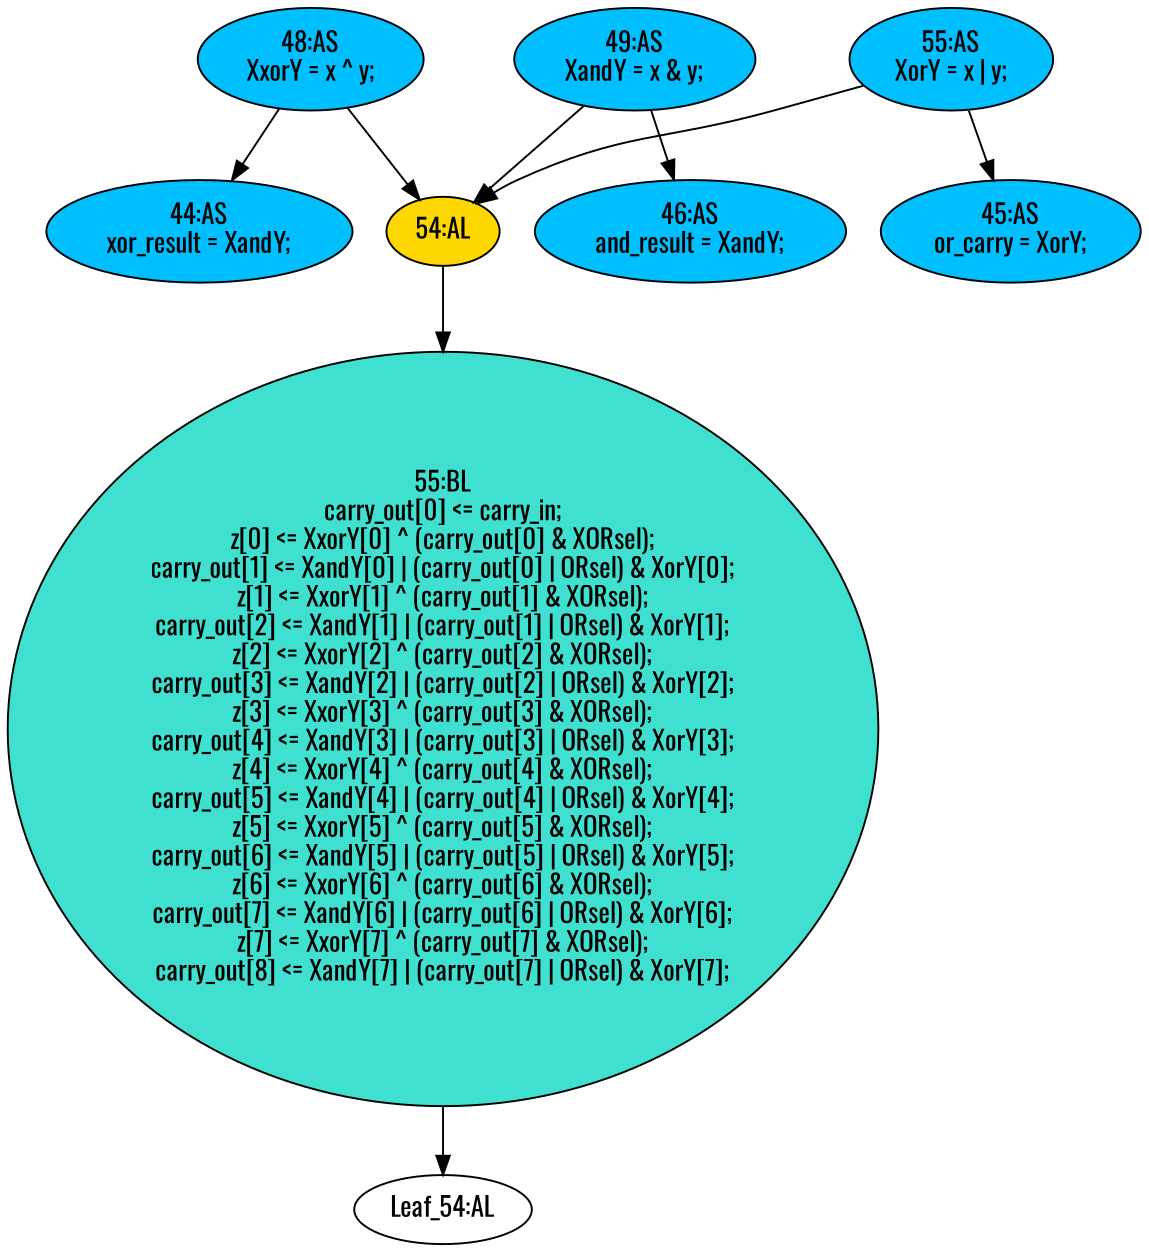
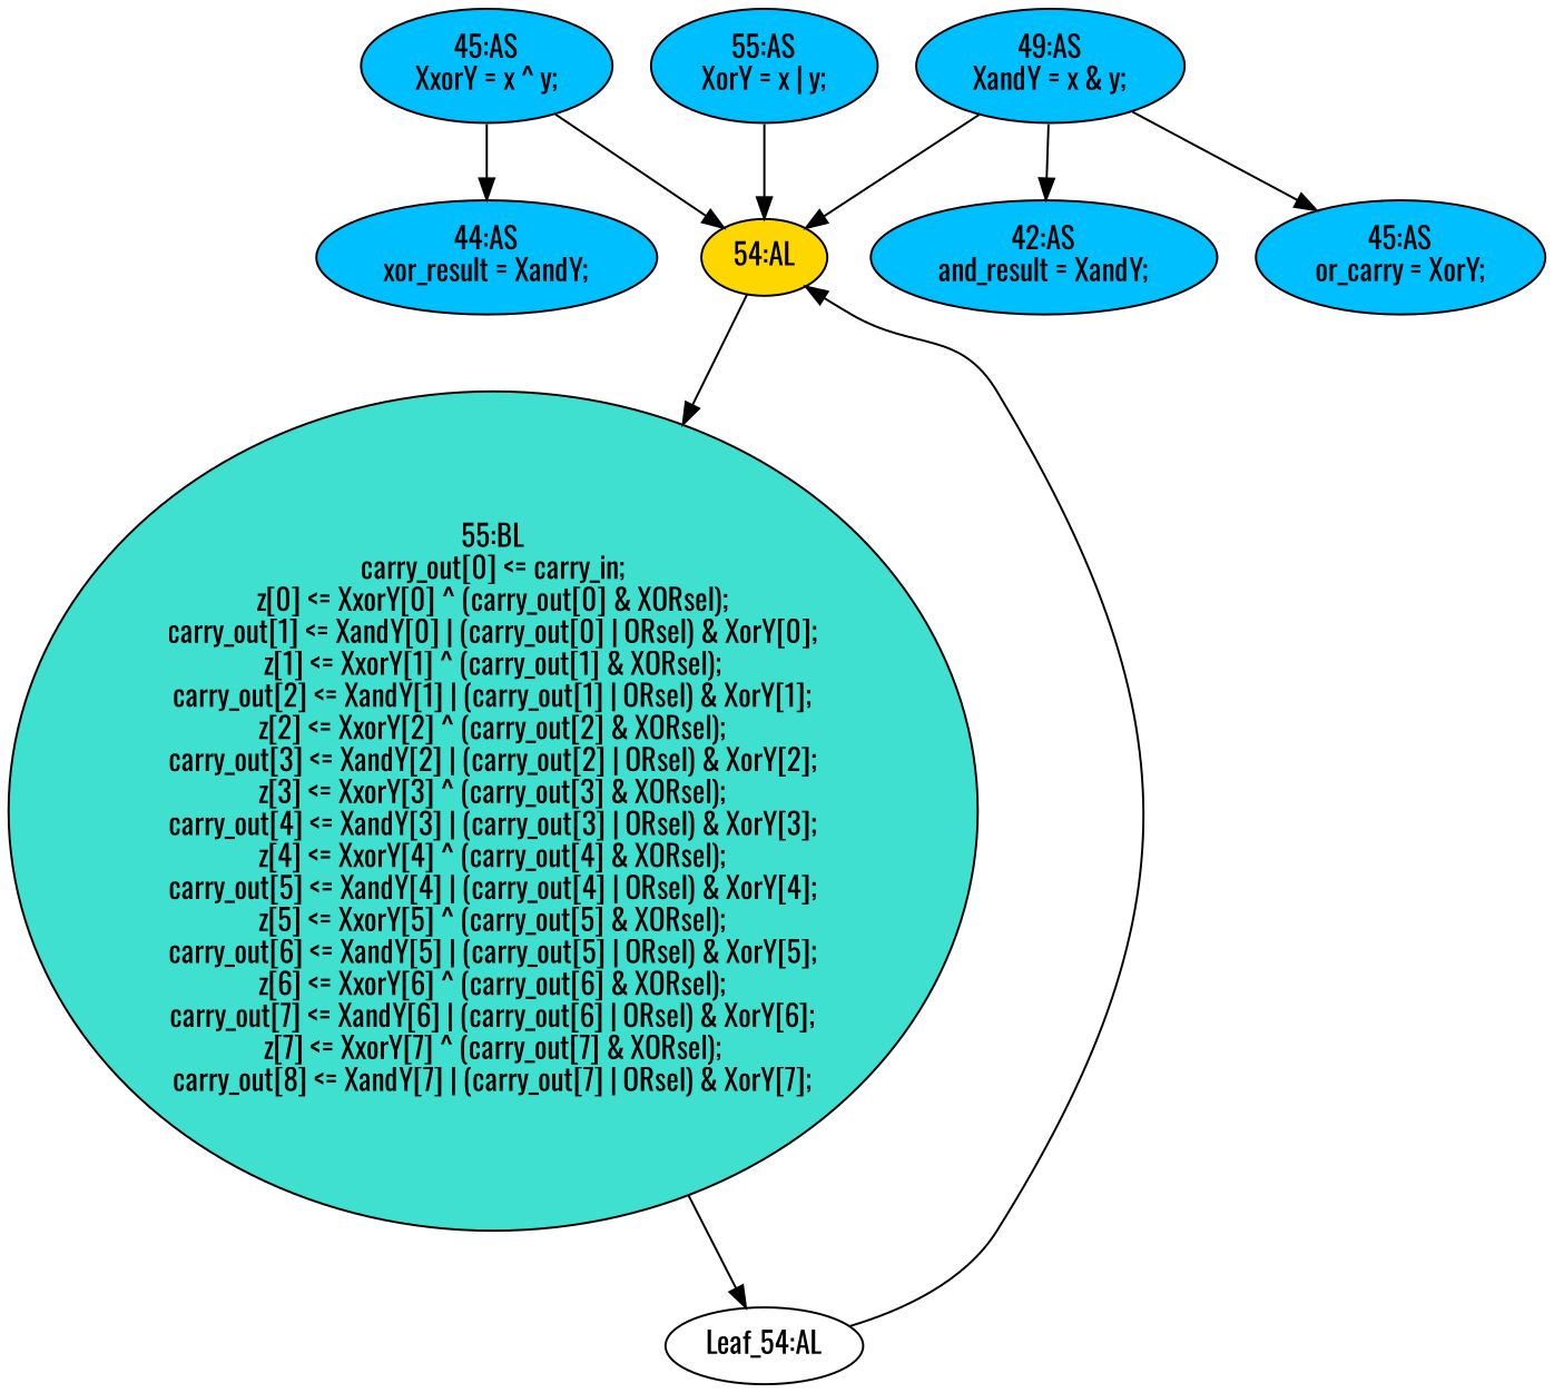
  strict digraph {
    fontname=Oswald
    node [fillcolor=deepskyblue fontname=Oswald statements="[]" style=filled typ=Assign use_var="['x', 'y']"]
    edge [fontname=Oswald]
    n1 [ast="<pyverilog.vparser.ast.Assign object at 0x7f80de32f890>" def_var="['xor_result']" label="44:AS\nxor_result = XandY;" use_var="['XxorY']"]
    n2 [ast="<pyverilog.vparser.ast.Assign object at 0x7f80de32fe90>" def_var="['XandY']" label="49:AS\nXandY = x & y;"]
-   n3 [ast="<pyverilog.vparser.ast.Assign object at 0x7f80de32fb10>" def_var="['and_result']" label="46:AS\nand_result = XandY;" use_var="['XandY']"]
+   n3 [ast="<pyverilog.vparser.ast.Assign object at 0x7f80de32fb10>" def_var="['and_result']" label="42:AS\nand_result = XandY;" use_var="['XandY']"]
    n4 [ast="<pyverilog.vparser.ast.Always object at 0x7f80ddc745d0>" clk_sens=False fillcolor=gold label="54:AL" sens="['x', 'y', 'carry_out', 'XxorY', 'XandY', 'XorY', 'XORsel', 'ORsel']" typ=Always use_var="['ORsel', 'XorY', 'XandY', 'carry_out', 'XxorY', 'carry_in', 'XORsel']"]
    n5 [ast="<pyverilog.vparser.ast.Block object at 0x7f80de049650>" fillcolor=turquoise label="55:BL\ncarry_out[0] <= carry_in;\nz[0] <= XxorY[0] ^ (carry_out[0] & XORsel);\ncarry_out[1] <= XandY[0] | (carry_out[0] | ORsel) & XorY[0];\nz[1] <= XxorY[1] ^ (carry_out[1] & XORsel);\ncarry_out[2] <= XandY[1] | (carry_out[1] | ORsel) & XorY[1];\nz[2] <= XxorY[2] ^ (carry_out[2] & XORsel);\ncarry_out[3] <= XandY[2] | (carry_out[2] | ORsel) & XorY[2];\nz[3] <= XxorY[3] ^ (carry_out[3] & XORsel);\ncarry_out[4] <= XandY[3] | (carry_out[3] | ORsel) & XorY[3];\nz[4] <= XxorY[4] ^ (carry_out[4] & XORsel);\ncarry_out[5] <= XandY[4] | (carry_out[4] | ORsel) & XorY[4];\nz[5] <= XxorY[5] ^ (carry_out[5] & XORsel);\ncarry_out[6] <= XandY[5] | (carry_out[5] | ORsel) & XorY[5];\nz[6] <= XxorY[6] ^ (carry_out[6] & XORsel);\ncarry_out[7] <= XandY[6] | (carry_out[6] | ORsel) & XorY[6];\nz[7] <= XxorY[7] ^ (carry_out[7] & XORsel);\ncarry_out[8] <= XandY[7] | (carry_out[7] | ORsel) & XorY[7];" statements="[<pyverilog.vparser.ast.NonblockingSubstitution object at 0x7f80ddc746d0>, <pyverilog.vparser.ast.NonblockingSubstitution object at 0x7f80ddc74a90>, <pyverilog.vparser.ast.NonblockingSubstitution object at 0x7f80ddc74e90>, <pyverilog.vparser.ast.NonblockingSubstitution object at 0x7f80ddc72350>, <pyverilog.vparser.ast.NonblockingSubstitution object at 0x7f80ddc72750>, <pyverilog.vparser.ast.NonblockingSubstitution object at 0x7f80ddc72bd0>, <pyverilog.vparser.ast.NonblockingSubstitution object at 0x7f80de055050>, <pyverilog.vparser.ast.NonblockingSubstitution object at 0x7f80de055490>, <pyverilog.vparser.ast.NonblockingSubstitution object at 0x7f80de055890>, <pyverilog.vparser.ast.NonblockingSubstitution object at 0x7f80de055d10>, <pyverilog.vparser.ast.NonblockingSubstitution object at 0x7f80de047150>, <pyverilog.vparser.ast.NonblockingSubstitution object at 0x7f80de0475d0>, <pyverilog.vparser.ast.NonblockingSubstitution object at 0x7f80de0479d0>, <pyverilog.vparser.ast.NonblockingSubstitution object at 0x7f80de047e50>, <pyverilog.vparser.ast.NonblockingSubstitution object at 0x7f80de049290>, <pyverilog.vparser.ast.NonblockingSubstitution object at 0x7f80de049710>, <pyverilog.vparser.ast.NonblockingSubstitution object at 0x7f80de049b10>]" typ=Block use_var=""]
    n6 [def_var="['z', 'carry_out']" label="Leaf_54:AL" fillcolor="" statements="" style="" typ="" use_var=""]
    n7 [ast="<pyverilog.vparser.ast.Assign object at 0x7f80de32f9d0>" def_var="['or_result']" label="45:AS\nor_carry = XorY;" use_var="['XorY']"]
    n8 [ast="<pyverilog.vparser.ast.Assign object at 0x7f80ddc74090>" def_var="['XorY']" label="55:AS\nXorY = x | y;"]
-   n9 [ast="<pyverilog.vparser.ast.Assign object at 0x7f80de32fcd0>" def_var="['XxorY']" label="48:AS\nXxorY = x ^ y;"]
+   n9 [ast="<pyverilog.vparser.ast.Assign object at 0x7f80de32fcd0>" def_var="['XxorY']" label="45:AS\nXxorY = x ^ y;"]
    n2 -> n3
    n2 -> n4
    n4 -> n5 [cond="[]" lineno=None]
    n5 -> n6 [cond="[]" lineno=None]
+   n6 -> n4
    n8 -> n4
-   n8 -> n7
+   n2 -> n7
    n9 -> n1
    n9 -> n4
  }
